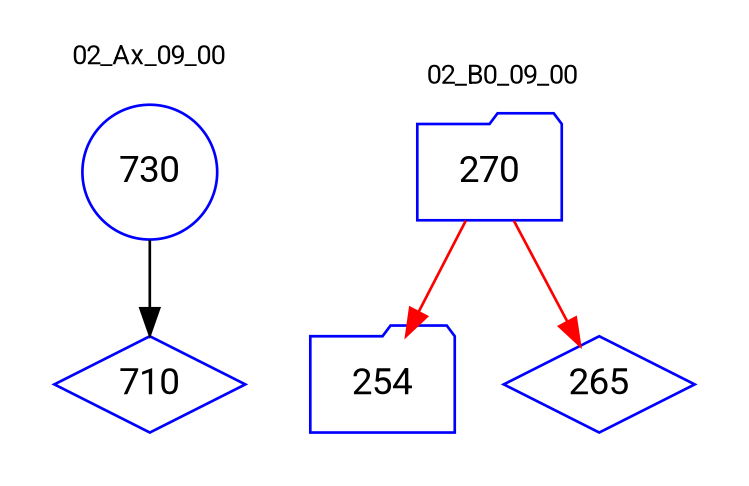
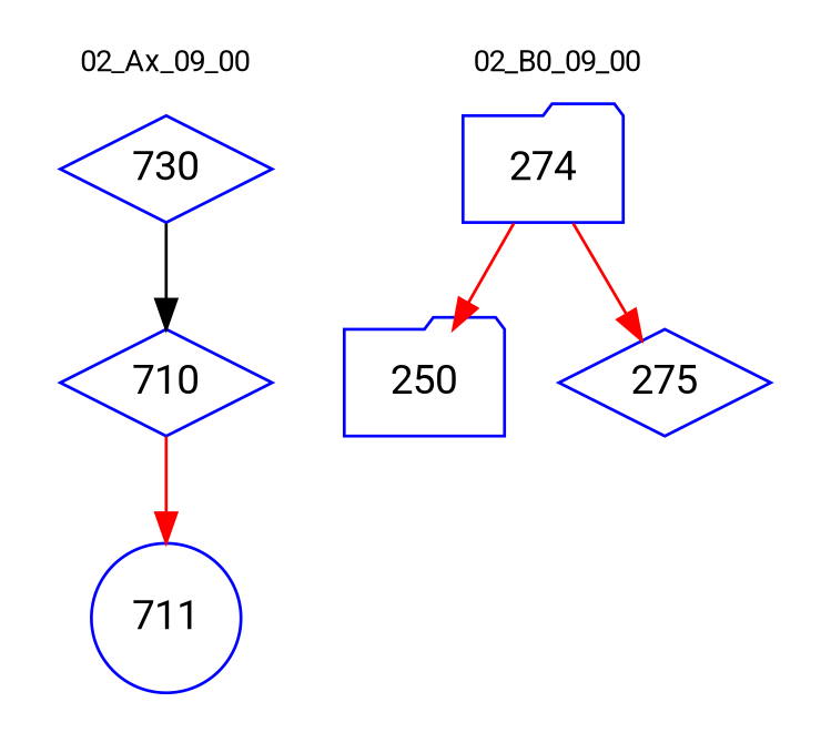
  digraph {
    fontname=Roboto
    node [color=blue fontname=Roboto shape=diamond]
    edge [color=red fontname=Roboto]
    n1 [label=710]
-   n3 [label=730 shape=circle]
-   n4 [label=270 shape=folder]
-   n5 [label=254 shape=folder]
-   n6 [label=265]
+   n2 [label=711 shape=circle]
+   n3 [label=730]
+   n4 [label=274 shape=folder]
+   n5 [label=250 shape=folder]
+   n6 [label=275]
    subgraph cluster_1 {
      color=white
      fontsize=10
      label="02_Ax_09_00"
      n1
+     n2
      n3
    }
    subgraph cluster_2 {
      color=white
      fontsize=10
      label="02_B0_09_00"
      n4
      n5
      n6
    }
+   n1 -> n2
    n3 -> n1 [color=black]
    n4 -> n5
    n4 -> n6
  }
